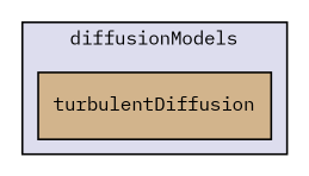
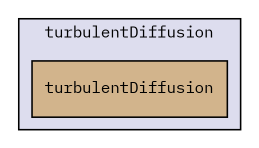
  digraph {
    compound=true
    fontname="IBM Plex Mono"
    n1 [fillcolor=tan fontname="IBM Plex Mono" fontsize=10 label=turbulentDiffusion pencolor=black shape=box style=filled]
    subgraph cluster_1 {
      bgcolor="#ddddee"
      fontsize=10
-     label=diffusionModels
+     label=turbulentDiffusion
      pencolor=black
      n1
    }
  }
